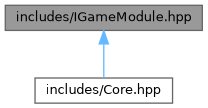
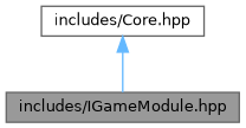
  digraph {
    node [fontname=Helvetica fontsize=10 shape=box style=filled]
    n1 [color=gray40 fillcolor=grey60 fontcolor=black height=0.2 label="includes/IGameModule.hpp" width=0.4]
    n2 [color=grey40 fillcolor=white height=0.2 label="includes/Core.hpp" width=0.4]
-   n1 -> n2 [color=steelblue1 dir=back fontname=Helvetica fontsize=10 labelfontname=Helvetica labelfontsize=10 style=solid]
+   n2 -> n1 [color=steelblue1 dir=back fontname=Helvetica fontsize=10 labelfontname=Helvetica labelfontsize=10 style=solid]
  }
